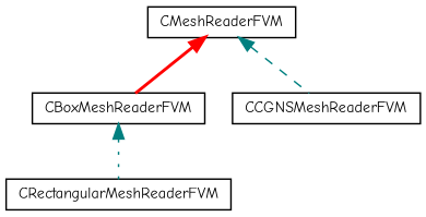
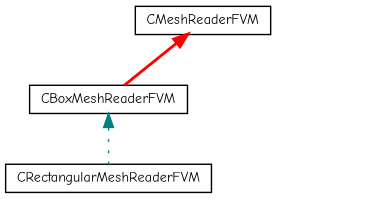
  digraph {
    fontname="Comic Neue"
    rankdir=TB
    node [color=black fillcolor=white fontname="Comic Neue" fontsize=10 shape=record style=filled]
    edge [color=teal dir=back fontname="Comic Neue" fontsize=10 labelfontname=Helvetica labelfontsize=10]
    n1 [height=0.2 label=CMeshReaderFVM width=0.4]
    n2 [height=0.2 label=CBoxMeshReaderFVM width=0.4]
-   n3 [height=0.2 label=CCGNSMeshReaderFVM width=0.4]
    n4 [height=0.2 label=CRectangularMeshReaderFVM width=0.4]
    n1 -> n2 [color=red style=bold]
-   n1 -> n3 [style=dashed]
    n2 -> n4 [style=dotted]
  }
